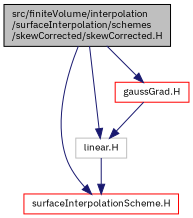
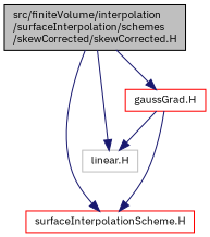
  digraph {
    fontname="IBM Plex Sans"
    node [color=red fontname="IBM Plex Sans" fontsize=10 shape=record]
    edge [color=midnightblue fontname="IBM Plex Sans" fontsize=10 labelfontname=FreeSans labelfontsize=10 style=solid]
    n1 [color=black fillcolor=grey75 fontcolor=black height=0.2 label="src/finiteVolume/interpolation\l/surfaceInterpolation/schemes\l/skewCorrected/skewCorrected.H" style=filled width=0.4]
    n2 [height=0.2 label="surfaceInterpolationScheme.H" width=0.4]
    n3 [color=grey75 height=0.2 label="linear.H" width=0.4]
    n4 [height=0.2 label="gaussGrad.H" width=0.4]
    n1 -> n2
    n1 -> n3
    n1 -> n4
-   n3 -> n2
+   n4 -> n2
    n4 -> n3
  }
